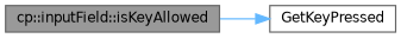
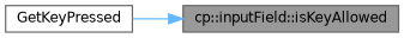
  digraph {
    rankdir=LR
    node [fontname=Helvetica fontsize=10 shape=box style=filled]
    n1 [color=gray40 fillcolor=grey60 fontcolor=black height=0.2 label="cp::inputField::isKeyAllowed" width=0.4]
    n2 [color=grey40 fillcolor=white height=0.2 label=GetKeyPressed width=0.4]
-   n1 -> n2 [color=steelblue1 fontname=Helvetica fontsize=10 labelfontname=Helvetica labelfontsize=10 style=solid]
+   n2 -> n1 [color=steelblue1 fontname=Helvetica fontsize=10 labelfontname=Helvetica labelfontsize=10 style=solid]
  }
